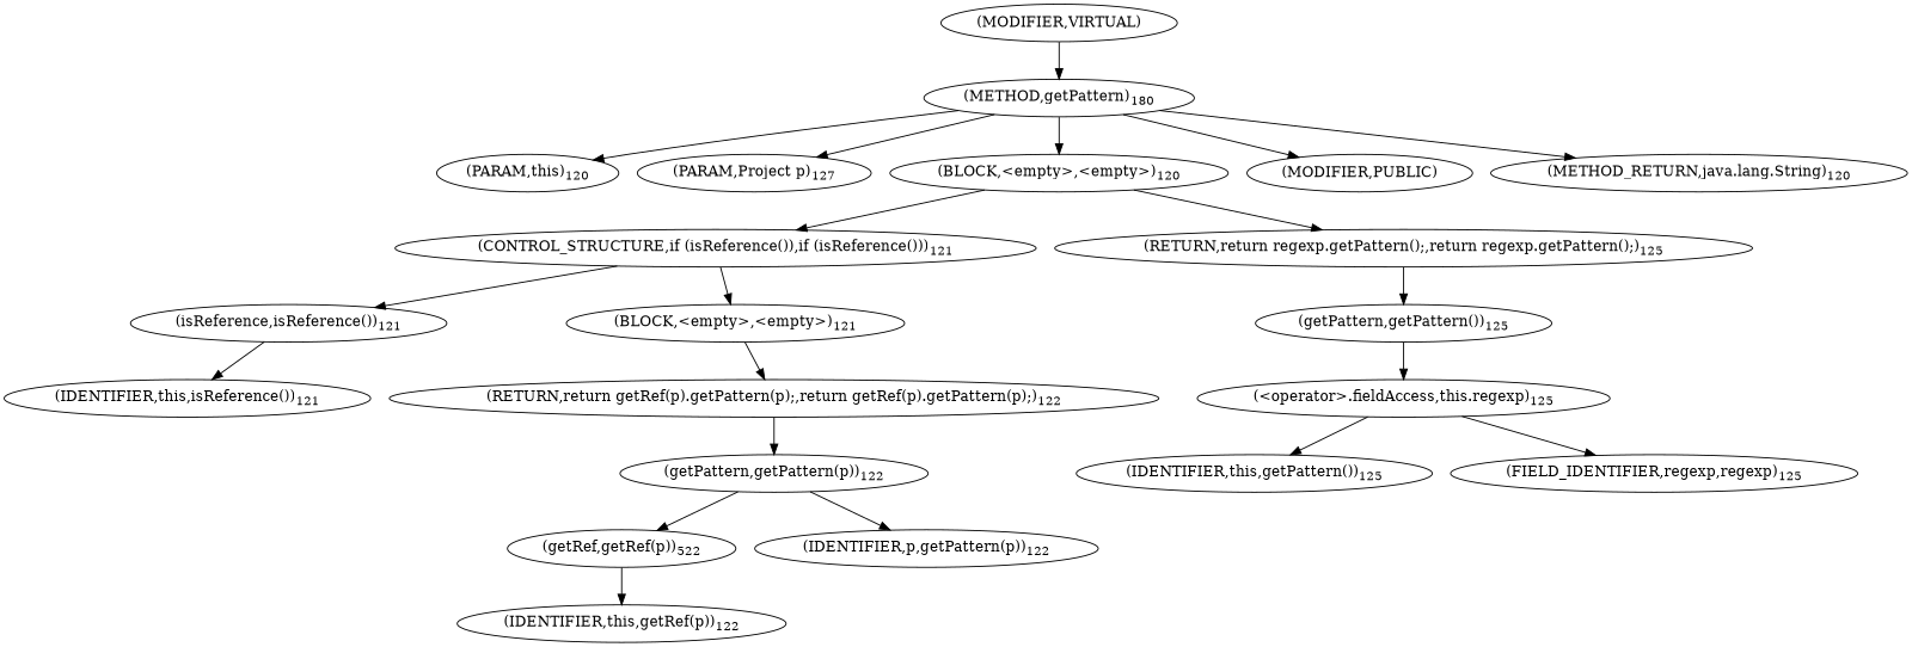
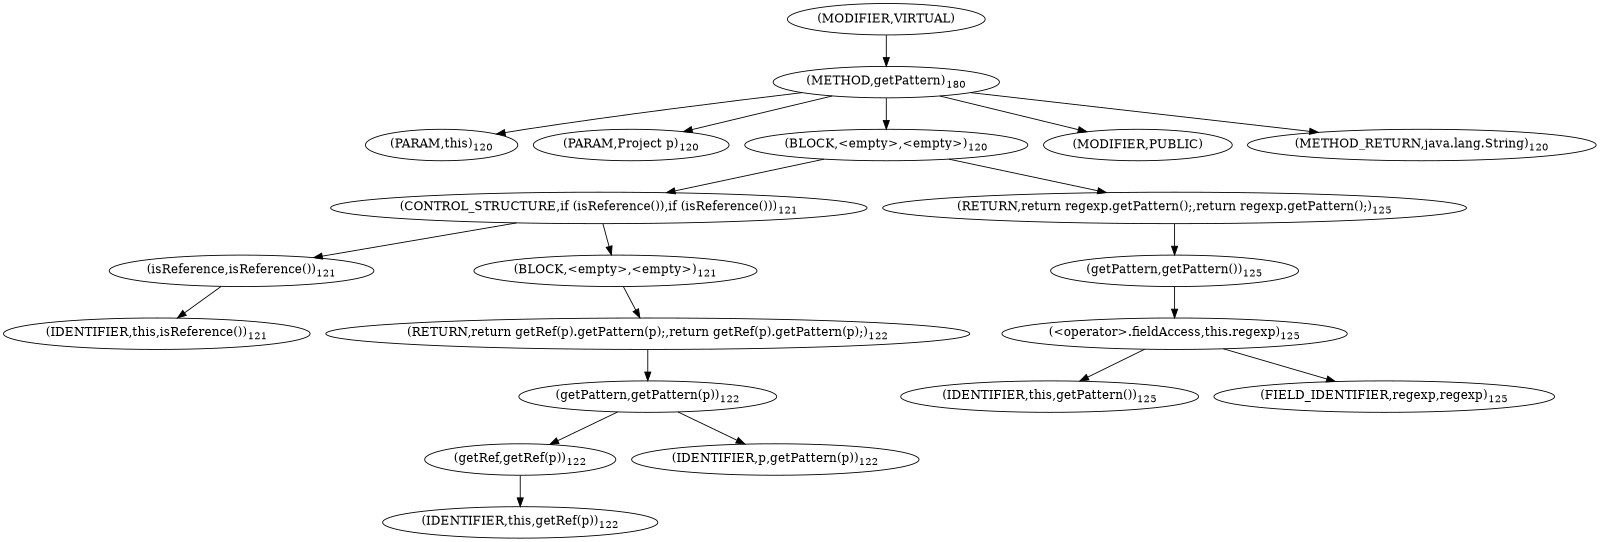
  digraph {
    n1 [label=<(METHOD,getPattern)<SUB>180</SUB>>]
    n2 [label=<(PARAM,this)<SUB>120</SUB>>]
-   n3 [label=<(PARAM,Project p)<SUB>127</SUB>>]
+   n3 [label=<(PARAM,Project p)<SUB>120</SUB>>]
    n4 [label=<(BLOCK,&lt;empty&gt;,&lt;empty&gt;)<SUB>120</SUB>>]
    n5 [label=<(MODIFIER,PUBLIC)>]
    n6 [label=<(METHOD_RETURN,java.lang.String)<SUB>120</SUB>>]
    n7 [label=<(CONTROL_STRUCTURE,if (isReference()),if (isReference()))<SUB>121</SUB>>]
    n8 [label=<(RETURN,return regexp.getPattern();,return regexp.getPattern();)<SUB>125</SUB>>]
    n9 [label=<(MODIFIER,VIRTUAL)>]
    n10 [label=<(isReference,isReference())<SUB>121</SUB>>]
    n11 [label=<(BLOCK,&lt;empty&gt;,&lt;empty&gt;)<SUB>121</SUB>>]
    n12 [label=<(getPattern,getPattern())<SUB>125</SUB>>]
    n13 [label=<(IDENTIFIER,this,isReference())<SUB>121</SUB>>]
    n14 [label=<(RETURN,return getRef(p).getPattern(p);,return getRef(p).getPattern(p);)<SUB>122</SUB>>]
    n15 [label=<(getPattern,getPattern(p))<SUB>122</SUB>>]
-   n16 [label=<(getRef,getRef(p))<SUB>522</SUB>>]
+   n16 [label=<(getRef,getRef(p))<SUB>122</SUB>>]
    n17 [label=<(IDENTIFIER,p,getPattern(p))<SUB>122</SUB>>]
    n18 [label=<(IDENTIFIER,this,getRef(p))<SUB>122</SUB>>]
    n19 [label=<(&lt;operator&gt;.fieldAccess,this.regexp)<SUB>125</SUB>>]
    n20 [label=<(IDENTIFIER,this,getPattern())<SUB>125</SUB>>]
    n21 [label=<(FIELD_IDENTIFIER,regexp,regexp)<SUB>125</SUB>>]
    n1 -> n2
    n1 -> n3
    n1 -> n4
    n1 -> n5
    n1 -> n6
    n4 -> n7
    n4 -> n8
    n7 -> n10
    n7 -> n11
    n8 -> n12
    n9 -> n1
    n10 -> n13
    n11 -> n14
    n12 -> n19
    n14 -> n15
    n15 -> n16
    n15 -> n17
    n16 -> n18
    n19 -> n20
    n19 -> n21
  }
